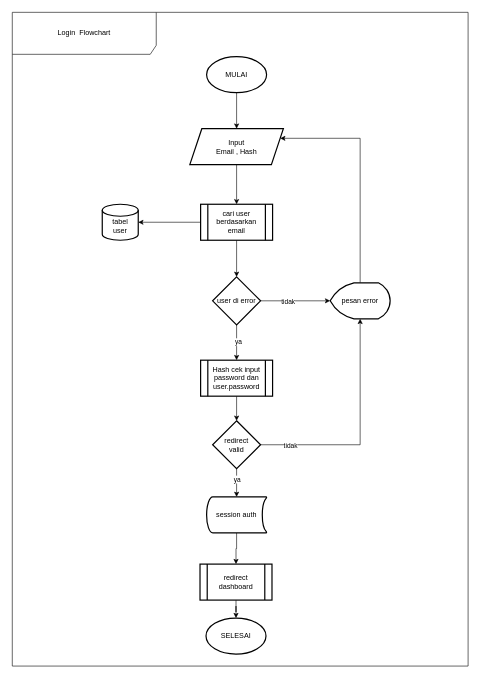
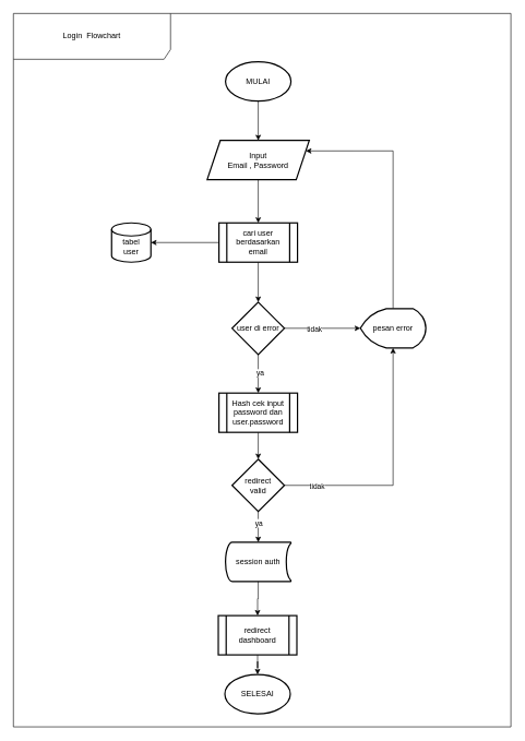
  <mxCell id="0" />
  <mxCell id="1" parent="0" />
  <mxCell id="2" value="Login&amp;nbsp; Flowchart" style="shape=umlFrame;whiteSpace=wrap;html=1;pointerEvents=0;width=240;height=70;" parent="1" vertex="1"><mxGeometry x="20" y="20" width="760" height="1090" as="geometry" /></mxCell>
  <mxCell id="3" value="" style="edgeStyle=orthogonalEdgeStyle;rounded=0;orthogonalLoop=1;jettySize=auto;html=1;" parent="1" source="4" target="6" edge="1"><mxGeometry relative="1" as="geometry" /></mxCell>
  <mxCell id="4" value="MULAI" style="strokeWidth=2;html=1;shape=mxgraph.flowchart.start_1;whiteSpace=wrap;" parent="1" vertex="1"><mxGeometry x="344" y="94" width="100" height="60" as="geometry" /></mxCell>
  <mxCell id="5" value="" style="edgeStyle=orthogonalEdgeStyle;rounded=0;orthogonalLoop=1;jettySize=auto;html=1;" parent="1" source="6" target="8" edge="1"><mxGeometry relative="1" as="geometry" /></mxCell>
- <mxCell id="6" value="Input&lt;div&gt;Email , Hash&lt;/div&gt;" style="shape=parallelogram;perimeter=parallelogramPerimeter;whiteSpace=wrap;html=1;fixedSize=1;strokeWidth=2;" parent="1" vertex="1"><mxGeometry x="316" y="214" width="156" height="60" as="geometry" /></mxCell>
+ <mxCell id="6" value="Input&lt;div&gt;Email , Password&lt;/div&gt;" style="shape=parallelogram;perimeter=parallelogramPerimeter;whiteSpace=wrap;html=1;fixedSize=1;strokeWidth=2;" parent="1" vertex="1"><mxGeometry x="316" y="214" width="156" height="60" as="geometry" /></mxCell>
  <mxCell id="7" value="" style="edgeStyle=orthogonalEdgeStyle;rounded=0;orthogonalLoop=1;jettySize=auto;html=1;" parent="1" source="8" target="13" edge="1"><mxGeometry relative="1" as="geometry" /></mxCell>
  <mxCell id="8" value="cari user berdasarkan email" style="shape=process;whiteSpace=wrap;html=1;backgroundOutline=1;strokeWidth=2;" parent="1" vertex="1"><mxGeometry x="334" y="340" width="120" height="60" as="geometry" /></mxCell>
  <mxCell id="9" value="&lt;div&gt;&lt;br&gt;&lt;/div&gt;tabel&lt;div&gt;user&lt;/div&gt;" style="strokeWidth=2;html=1;shape=mxgraph.flowchart.database;whiteSpace=wrap;" parent="1" vertex="1"><mxGeometry x="170" y="340" width="60" height="60" as="geometry" /></mxCell>
  <mxCell id="10" style="edgeStyle=orthogonalEdgeStyle;rounded=0;orthogonalLoop=1;jettySize=auto;html=1;exitX=0;exitY=0.5;exitDx=0;exitDy=0;entryX=1;entryY=0.5;entryDx=0;entryDy=0;entryPerimeter=0;" parent="1" source="8" target="9" edge="1"><mxGeometry relative="1" as="geometry" /></mxCell>
  <mxCell id="11" value="" style="edgeStyle=orthogonalEdgeStyle;rounded=0;orthogonalLoop=1;jettySize=auto;html=1;" parent="1" source="13" target="15" edge="1"><mxGeometry relative="1" as="geometry" /></mxCell>
  <mxCell id="12" value="ya" style="edgeLabel;html=1;align=center;verticalAlign=middle;resizable=0;points=[];" parent="11" vertex="1" connectable="0"><mxGeometry x="-0.056" y="2" relative="1" as="geometry"><mxPoint as="offset" /></mxGeometry></mxCell>
  <mxCell id="13" value="user di error" style="rhombus;whiteSpace=wrap;html=1;strokeWidth=2;" parent="1" vertex="1"><mxGeometry x="354" y="461" width="80" height="80" as="geometry" /></mxCell>
  <mxCell id="14" value="" style="edgeStyle=orthogonalEdgeStyle;rounded=0;orthogonalLoop=1;jettySize=auto;html=1;entryX=0.5;entryY=0;entryDx=0;entryDy=0;" parent="1" source="15" target="18" edge="1"><mxGeometry relative="1" as="geometry"><mxPoint x="394" y="730" as="targetPoint" /></mxGeometry></mxCell>
  <mxCell id="15" value="Hash cek input password dan user.password" style="shape=process;whiteSpace=wrap;html=1;backgroundOutline=1;strokeWidth=2;" parent="1" vertex="1"><mxGeometry x="334" y="600" width="120" height="60" as="geometry" /></mxCell>
  <mxCell id="16" value="" style="edgeStyle=orthogonalEdgeStyle;rounded=0;orthogonalLoop=1;jettySize=auto;html=1;" parent="1" source="18" target="26" edge="1"><mxGeometry relative="1" as="geometry" /></mxCell>
  <mxCell id="17" value="ya" style="edgeLabel;html=1;align=center;verticalAlign=middle;resizable=0;points=[];" parent="16" vertex="1" connectable="0"><mxGeometry x="-0.256" relative="1" as="geometry"><mxPoint as="offset" /></mxGeometry></mxCell>
  <mxCell id="18" value="redirect&lt;div&gt;valid&lt;/div&gt;" style="rhombus;whiteSpace=wrap;html=1;strokeWidth=2;" parent="1" vertex="1"><mxGeometry x="354" y="701" width="80" height="80" as="geometry" /></mxCell>
  <mxCell id="19" style="edgeStyle=orthogonalEdgeStyle;rounded=0;orthogonalLoop=1;jettySize=auto;html=1;exitX=0.5;exitY=0;exitDx=0;exitDy=0;exitPerimeter=0;entryX=1;entryY=0.25;entryDx=0;entryDy=0;" parent="1" source="20" target="6" edge="1"><mxGeometry relative="1" as="geometry"><Array as="points"><mxPoint x="600" y="230" /></Array></mxGeometry></mxCell>
  <mxCell id="20" value="pesan error" style="strokeWidth=2;html=1;shape=mxgraph.flowchart.display;whiteSpace=wrap;" parent="1" vertex="1"><mxGeometry x="550" y="471" width="100" height="60" as="geometry" /></mxCell>
  <mxCell id="21" style="edgeStyle=orthogonalEdgeStyle;rounded=0;orthogonalLoop=1;jettySize=auto;html=1;entryX=0;entryY=0.5;entryDx=0;entryDy=0;entryPerimeter=0;" parent="1" source="13" target="20" edge="1"><mxGeometry relative="1" as="geometry" /></mxCell>
  <mxCell id="22" value="tidak" style="edgeLabel;html=1;align=center;verticalAlign=middle;resizable=0;points=[];" parent="21" vertex="1" connectable="0"><mxGeometry x="-0.228" y="-1" relative="1" as="geometry"><mxPoint as="offset" /></mxGeometry></mxCell>
  <mxCell id="23" style="edgeStyle=orthogonalEdgeStyle;rounded=0;orthogonalLoop=1;jettySize=auto;html=1;exitX=1;exitY=0.5;exitDx=0;exitDy=0;entryX=0.5;entryY=1;entryDx=0;entryDy=0;entryPerimeter=0;" parent="1" source="18" target="20" edge="1"><mxGeometry relative="1" as="geometry" /></mxCell>
  <mxCell id="24" value="tidak" style="edgeLabel;html=1;align=center;verticalAlign=middle;resizable=0;points=[];" parent="23" vertex="1" connectable="0"><mxGeometry x="-0.737" y="-1" relative="1" as="geometry"><mxPoint as="offset" /></mxGeometry></mxCell>
  <mxCell id="25" value="" style="edgeStyle=orthogonalEdgeStyle;rounded=0;orthogonalLoop=1;jettySize=auto;html=1;" parent="1" source="26" target="28" edge="1"><mxGeometry relative="1" as="geometry" /></mxCell>
  <mxCell id="26" value="session auth" style="strokeWidth=2;html=1;shape=mxgraph.flowchart.stored_data;whiteSpace=wrap;" parent="1" vertex="1"><mxGeometry x="344" y="828" width="100" height="60" as="geometry" /></mxCell>
  <mxCell id="27" value="" style="edgeStyle=orthogonalEdgeStyle;rounded=0;orthogonalLoop=1;jettySize=auto;html=1;" parent="1" source="28" target="29" edge="1"><mxGeometry relative="1" as="geometry" /></mxCell>
  <mxCell id="28" value="redirect dashboard" style="shape=process;whiteSpace=wrap;html=1;backgroundOutline=1;strokeWidth=2;" parent="1" vertex="1"><mxGeometry x="333" y="940" width="120" height="60" as="geometry" /></mxCell>
  <mxCell id="29" value="SELESAI" style="strokeWidth=2;html=1;shape=mxgraph.flowchart.start_1;whiteSpace=wrap;" parent="1" vertex="1"><mxGeometry x="343" y="1030" width="100" height="60" as="geometry" /></mxCell>
